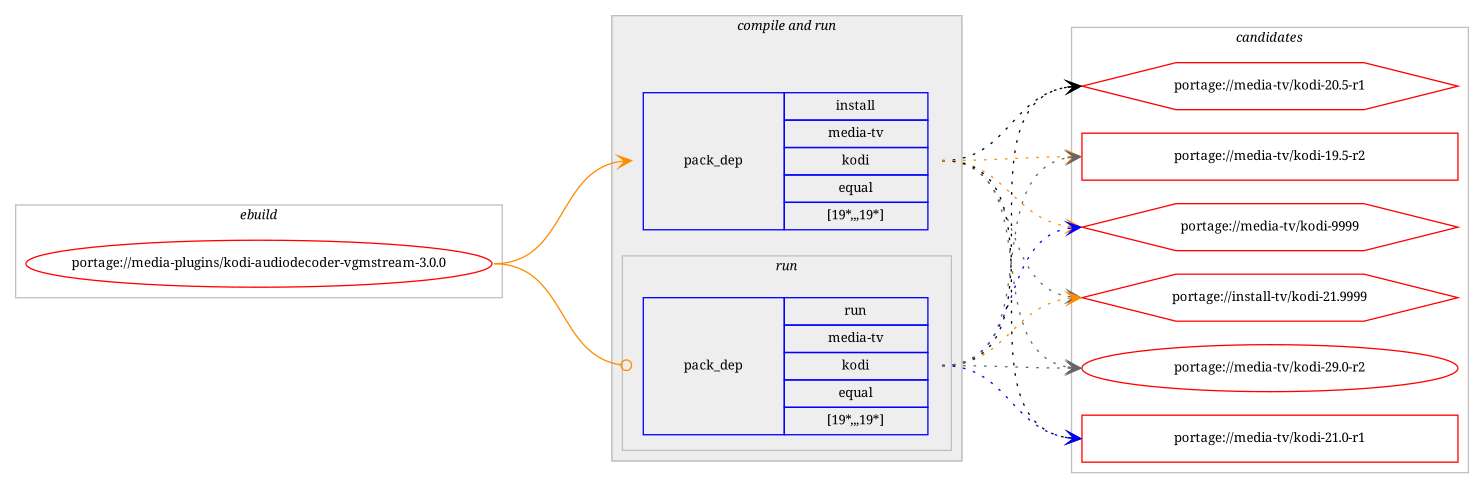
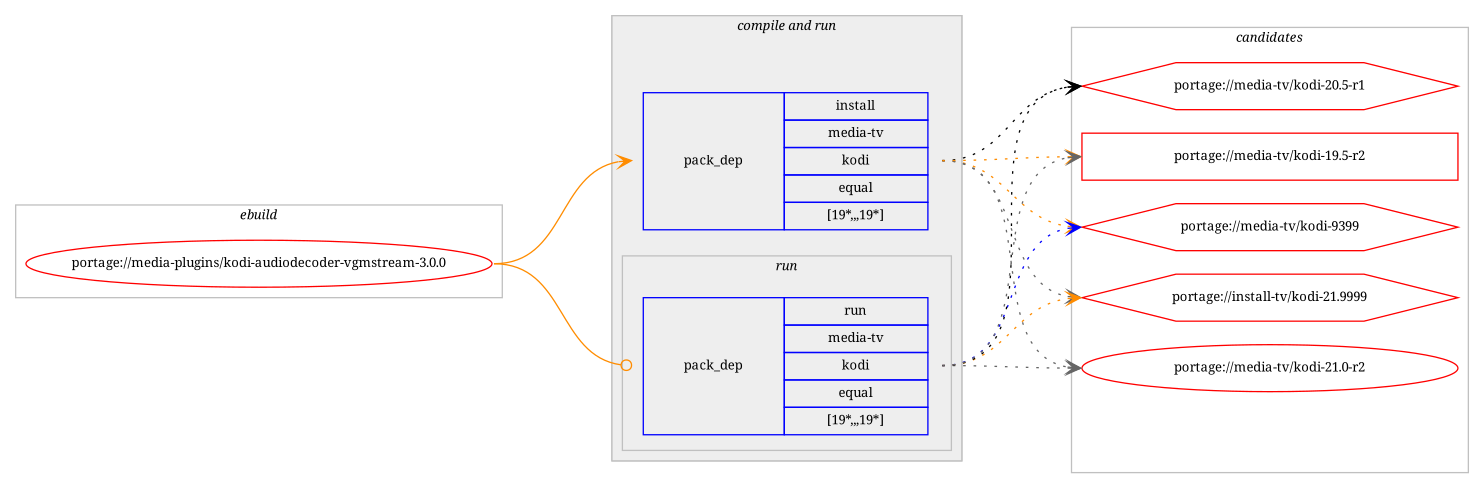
  digraph {
    compound=true
    concentrate=true
    fontname="Noto Serif"
    fontsize=10
    newrank=true
    rankdir=LR
    ranksep=1.5
    node [color=red fontname="Noto Serif" fontsize=10 shape=hexagon]
    edge [arrowhead=vee color=darkorange fontname="Noto Serif" headport=w style=dotted tailport=e weight=100]
    n1 [label="portage://media-plugins/kodi-audiodecoder-vgmstream-3.0.0" shape=ellipse width=4]
    n2 [color=blue label=<<TABLE BORDER="0" CELLBORDER="1" CELLSPACING="0" CELLPADDING="4" WIDTH="220"><TR><TD ROWSPAN="6" CELLPADDING="30">pack_dep</TD></TR><TR><TD WIDTH="110">install</TD></TR><TR><TD>media-tv</TD></TR><TR><TD>kodi</TD></TR><TR><TD>equal</TD></TR><TR><TD>[19*,,,19*]</TD></TR></TABLE>> shape=none]
    n3 [color=blue label=<<TABLE BORDER="0" CELLBORDER="1" CELLSPACING="0" CELLPADDING="4" WIDTH="220"><TR><TD ROWSPAN="6" CELLPADDING="30">pack_dep</TD></TR><TR><TD WIDTH="110">run</TD></TR><TR><TD>media-tv</TD></TR><TR><TD>kodi</TD></TR><TR><TD>equal</TD></TR><TR><TD>[19*,,,19*]</TD></TR></TABLE>> shape=none]
-   n4 [label="portage://media-tv/kodi-9999" width=4]
+   n4 [label="portage://media-tv/kodi-9399" width=4]
    n5 [label="portage://install-tv/kodi-21.9999" width=4]
-   n6 [label="portage://media-tv/kodi-29.0-r2" shape=ellipse width=4]
-   n7 [label="portage://media-tv/kodi-21.0-r1" shape=box width=4]
+   n6 [label="portage://media-tv/kodi-21.0-r2" shape=ellipse width=4]
    n8 [label="portage://media-tv/kodi-20.5-r1" width=4]
    n9 [label="portage://media-tv/kodi-19.5-r2" shape=box width=4]
    subgraph cluster_1 {
      color=gray
      label=<<i>ebuild</i>>
      n1
    }
    subgraph cluster_2 {
      color=gray
      label=<<i>dependencies</i>>
      subgraph cluster_3 {
        color=gray
        fillcolor="#eeeeee"
        label=<<i>compile</i>>
        style=filled
        subgraph sub_4 {
          color=gray
          fillcolor="#eeeeee"
          label=<<i>compile</i>>
          style=filled
          n2
        }
      }
      subgraph cluster_5 {
        color=gray
        fillcolor="#eeeeee"
        label=<<i>compile and run</i>>
        style=filled
      }
      subgraph cluster_6 {
        color=gray
        fillcolor="#eeeeee"
        label=<<i>run</i>>
        style=filled
        subgraph sub_7 {
          color=gray
          fillcolor="#eeeeee"
          label=<<i>run</i>>
          style=filled
          n3
        }
      }
    }
    subgraph cluster_8 {
      color=gray
      label=<<i>candidates</i>>
      rank=same
      subgraph sub_9 {
        color=black
        label=<<i>candidates</i>>
        nodesep=1
        rank=same
        n4
        n5
        n6
-       n7
        n8
        n9
      }
      subgraph sub_10 {
        color=black
        label=<<i>candidates</i>>
        nodesep=1
        rank=same
        n4
        n5
        n6
-       n7
        n8
        n9
      }
    }
    n1 -> n2 [style=solid weight=20]
    n1 -> n3 [arrowhead=odot style=solid weight=20]
    n2 -> n4
    n2 -> n5 [color=gray40]
    n2 -> n6 [color=gray40]
-   n2 -> n7 [color=black]
    n2 -> n8 [color=black]
    n2 -> n9
    n3 -> n4 [color=blue]
    n3 -> n5
    n3 -> n6 [color=gray40]
-   n3 -> n7 [color=blue]
    n3 -> n8 [color=black]
    n3 -> n9 [color=gray40]
  }
